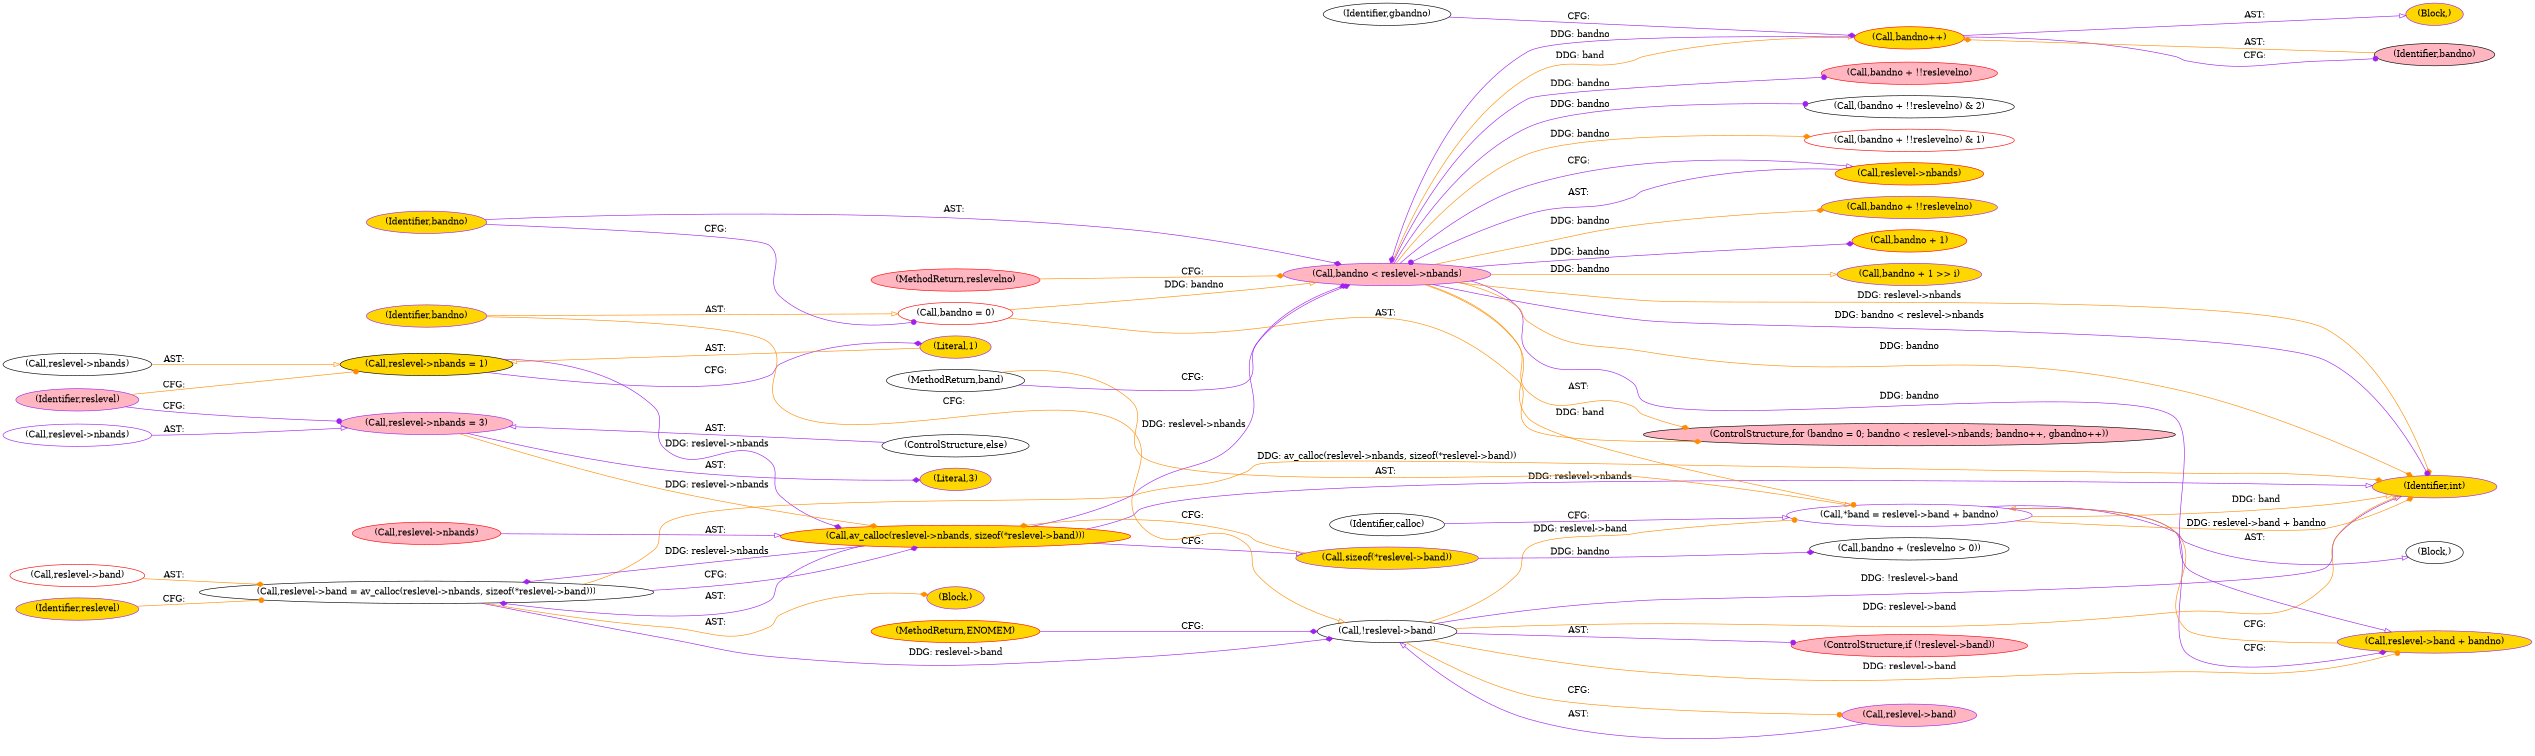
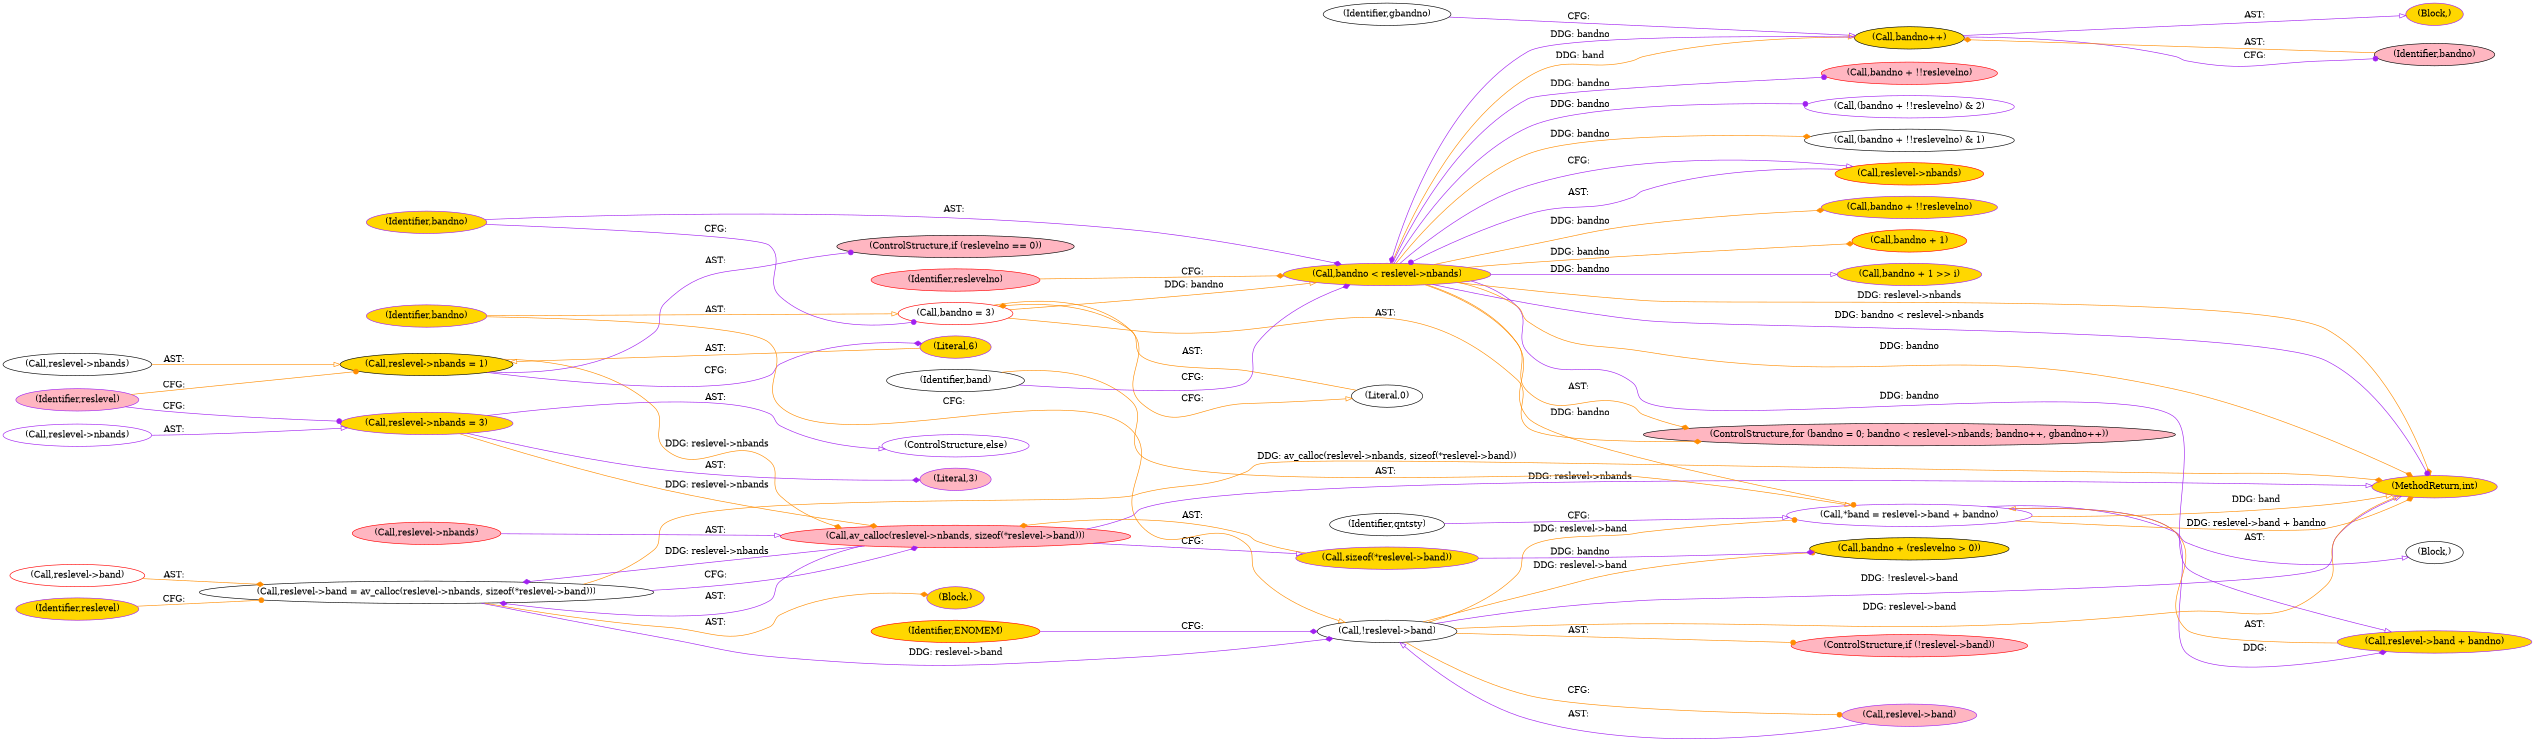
  digraph {
    rankdir=LR
    node [color=purple fillcolor=gold style=filled]
    edge [arrowhead=diamond color=purple]
    n1 [fillcolor=white label="(Call,*band = reslevel->band + bandno)"]
    n2 [color=black fillcolor=white label="(Block,)"]
    n3 [label="(Call,reslevel->band + bandno)"]
-   n4 [label="(Identifier,int)"]
+   n4 [label="(MethodReturn,int)"]
    n5 [color=black fillcolor=white label="(Call,!reslevel->band)"]
    n6 [fillcolor=lightpink label="(Call,reslevel->band)"]
    n7 [color=red fillcolor=lightpink label="(ControlStructure,if (!reslevel->band))"]
    n8 [color=black fillcolor=white label="(Call,reslevel->band = av_calloc(reslevel->nbands, sizeof(*reslevel->band)))"]
-   n9 [color=red label="(Call,av_calloc(reslevel->nbands, sizeof(*reslevel->band)))"]
+   n9 [color=red fillcolor=lightpink label="(Call,av_calloc(reslevel->nbands, sizeof(*reslevel->band)))"]
    n10 [label="(Block,)"]
-   n11 [fillcolor=lightpink label="(Call,bandno < reslevel->nbands)"]
+   n11 [label="(Call,bandno < reslevel->nbands)"]
    n12 [label="(Call,sizeof(*reslevel->band))"]
-   n13 [color=red label="(Call,bandno++)"]
+   n13 [color=black label="(Call,bandno++)"]
    n14 [color=red fillcolor=lightpink label="(Call,bandno + !!reslevelno)"]
-   n15 [color=black fillcolor=white label="(Call,(bandno + !!reslevelno) & 2)"]
-   n16 [color=red fillcolor=white label="(Call,(bandno + !!reslevelno) & 1)"]
+   n15 [fillcolor=white label="(Call,(bandno + !!reslevelno) & 2)"]
+   n16 [color=black fillcolor=white label="(Call,(bandno + !!reslevelno) & 1)"]
    n17 [color=red label="(Call,reslevel->nbands)"]
    n18 [color=black fillcolor=lightpink label="(ControlStructure,for (bandno = 0; bandno < reslevel->nbands; bandno++, gbandno++))"]
    n19 [label="(Call,bandno + !!reslevelno)"]
    n20 [color=red label="(Call,bandno + 1)"]
    n21 [label="(Call,bandno + 1 >> i)"]
-   n22 [color=black fillcolor=white label="(Call,bandno + (reslevelno > 0))"]
+   n22 [color=black label="(Call,bandno + (reslevelno > 0))"]
    n23 [color=black label="(Call,reslevel->nbands = 1)"]
-   n24 [label="(Literal,1)"]
-   n26 [fillcolor=lightpink label="(Call,reslevel->nbands = 3)"]
-   n27 [label="(Literal,3)"]
-   n28 [color=black fillcolor=white label="(ControlStructure,else)"]
+   n24 [label="(Literal,6)"]
+   n25 [color=black fillcolor=lightpink label="(ControlStructure,if (reslevelno == 0))"]
+   n26 [label="(Call,reslevel->nbands = 3)"]
+   n27 [fillcolor=lightpink label="(Literal,3)"]
+   n28 [fillcolor=white label="(ControlStructure,else)"]
    n29 [color=black fillcolor=lightpink label="(Identifier,bandno)"]
    n30 [label="(Block,)"]
-   n31 [color=red fillcolor=white label="(Call,bandno = 0)"]
+   n31 [color=red fillcolor=white label="(Call,bandno = 3)"]
+   n32 [color=black fillcolor=white label="(Literal,0)"]
    n33 [color=black fillcolor=white label="(Call,reslevel->nbands)"]
    n34 [color=red fillcolor=white label="(Call,reslevel->band)"]
-   n35 [color=red fillcolor=lightpink label="(MethodReturn,reslevelno)"]
+   n35 [color=red fillcolor=lightpink label="(Identifier,reslevelno)"]
    n36 [label="(Identifier,bandno)"]
    n37 [color=black fillcolor=white label="(Identifier,gbandno)"]
-   n38 [color=black fillcolor=white label="(Identifier,calloc)"]
+   n38 [color=black fillcolor=white label="(Identifier,qntsty)"]
    n39 [fillcolor=white label="(Call,reslevel->nbands)"]
    n40 [fillcolor=lightpink label="(Identifier,reslevel)"]
-   n41 [color=red label="(MethodReturn,ENOMEM)"]
+   n41 [color=red label="(Identifier,ENOMEM)"]
    n42 [label="(Identifier,bandno)"]
    n43 [label="(Identifier,reslevel)"]
-   n44 [color=black fillcolor=white label="(MethodReturn,band)"]
+   n44 [color=black fillcolor=white label="(Identifier,band)"]
    n45 [color=red fillcolor=lightpink label="(Call,reslevel->nbands)"]
    n1 -> n2 [arrowhead=onormal label="AST: "]
-   n1 -> n3 [label="CFG: "]
+   n1 -> n3 [label="DDG: "]
    n1 -> n4 [color=darkorange label="DDG: reslevel->band + bandno"]
    n1 -> n4 [arrowhead=onormal color=darkorange label="DDG: band"]
-   n3 -> n1 [arrowhead=onormal color=darkorange label="CFG: "]
+   n3 -> n1 [arrowhead=onormal color=darkorange label="AST: "]
    n5 -> n1 [arrowhead=dot color=darkorange label="DDG: reslevel->band"]
-   n5 -> n3 [arrowhead=dot color=darkorange label="DDG: reslevel->band"]
+   n5 -> n22 [arrowhead=dot color=darkorange label="DDG: reslevel->band"]
    n5 -> n4 [arrowhead=onormal label="DDG: !reslevel->band"]
    n5 -> n4 [arrowhead=onormal color=darkorange label="DDG: reslevel->band"]
    n5 -> n6 [arrowhead=dot color=darkorange label="CFG: "]
-   n5 -> n7 [arrowhead=dot label="AST: "]
+   n5 -> n7 [arrowhead=dot color=darkorange label="AST: "]
    n6 -> n5 [arrowhead=onormal label="AST: "]
    n8 -> n4 [color=darkorange label="DDG: av_calloc(reslevel->nbands, sizeof(*reslevel->band))"]
    n8 -> n5 [label="DDG: reslevel->band"]
    n8 -> n9 [label="CFG: "]
    n8 -> n10 [color=darkorange label="AST: "]
    n9 -> n4 [arrowhead=onormal label="DDG: reslevel->nbands"]
    n9 -> n8 [label="AST: "]
    n9 -> n8 [label="DDG: reslevel->nbands"]
-   n9 -> n11 [label="DDG: reslevel->nbands"]
    n9 -> n12 [arrowhead=onormal label="CFG: "]
-   n11 -> n1 [arrowhead=dot color=darkorange label="DDG: band"]
+   n11 -> n1 [arrowhead=dot color=darkorange label="DDG: bandno"]
    n11 -> n3 [arrowhead=onormal label="DDG: bandno"]
    n11 -> n4 [color=darkorange label="DDG: reslevel->nbands"]
    n11 -> n4 [arrowhead=dot label="DDG: bandno < reslevel->nbands"]
    n11 -> n4 [color=darkorange label="DDG: bandno"]
    n11 -> n13 [arrowhead=onormal color=darkorange label="DDG: band"]
    n11 -> n14 [arrowhead=dot label="DDG: bandno"]
    n11 -> n15 [arrowhead=dot label="DDG: bandno"]
    n11 -> n16 [color=darkorange label="DDG: bandno"]
    n11 -> n17 [arrowhead=onormal label="CFG: "]
    n11 -> n18 [color=darkorange label="AST: "]
    n11 -> n19 [color=darkorange label="DDG: bandno"]
-   n11 -> n20 [label="DDG: bandno"]
-   n11 -> n21 [arrowhead=onormal color=darkorange label="DDG: bandno"]
-   n12 -> n9 [color=darkorange label="CFG: "]
+   n11 -> n20 [color=darkorange label="DDG: bandno"]
+   n11 -> n21 [arrowhead=onormal label="DDG: bandno"]
+   n12 -> n9 [color=darkorange label="AST: "]
    n12 -> n22 [label="DDG: bandno"]
    n13 -> n11 [label="DDG: bandno"]
    n13 -> n29 [arrowhead=dot label="CFG: "]
    n13 -> n30 [arrowhead=onormal label="AST: "]
    n17 -> n11 [arrowhead=dot label="AST: "]
-   n23 -> n9 [label="DDG: reslevel->nbands"]
+   n23 -> n9 [color=darkorange label="DDG: reslevel->nbands"]
    n23 -> n24 [label="CFG: "]
+   n23 -> n25 [arrowhead=dot label="AST: "]
    n24 -> n23 [arrowhead=onormal color=darkorange label="AST: "]
    n26 -> n9 [color=darkorange label="DDG: reslevel->nbands"]
    n26 -> n27 [label="AST: "]
-   n28 -> n26 [arrowhead=onormal label="AST: "]
+   n26 -> n28 [arrowhead=onormal label="AST: "]
    n29 -> n13 [color=darkorange label="AST: "]
    n31 -> n11 [arrowhead=onormal color=darkorange label="DDG: bandno"]
    n31 -> n18 [color=darkorange label="AST: "]
+   n31 -> n32 [arrowhead=onormal color=darkorange label="CFG: "]
+   n32 -> n31 [color=darkorange label="AST: "]
    n33 -> n23 [arrowhead=onormal color=darkorange label="AST: "]
    n34 -> n8 [color=darkorange label="AST: "]
    n35 -> n11 [color=darkorange label="CFG: "]
    n36 -> n5 [arrowhead=onormal color=darkorange label="CFG: "]
    n36 -> n31 [arrowhead=onormal color=darkorange label="AST: "]
-   n37 -> n13 [label="CFG: "]
+   n37 -> n13 [arrowhead=onormal label="CFG: "]
    n38 -> n1 [arrowhead=onormal label="CFG: "]
    n39 -> n26 [arrowhead=onormal label="AST: "]
    n40 -> n23 [arrowhead=dot color=darkorange label="CFG: "]
    n40 -> n26 [arrowhead=dot label="CFG: "]
    n41 -> n5 [label="CFG: "]
    n42 -> n11 [label="AST: "]
    n42 -> n31 [arrowhead=dot label="CFG: "]
    n43 -> n8 [arrowhead=dot color=darkorange label="CFG: "]
    n44 -> n1 [arrowhead=onormal color=darkorange label="AST: "]
    n44 -> n11 [label="CFG: "]
    n45 -> n9 [arrowhead=onormal label="AST: "]
  }
